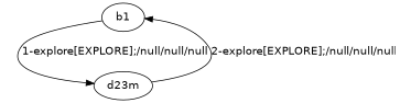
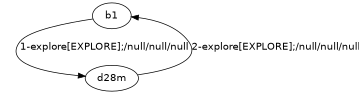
  digraph {
    fontname="DejaVu Sans"
    node [fontname="DejaVu Sans"]
    edge [fontname="DejaVu Sans"]
    b1
-   d23m
+   d23m [label=d28m]
    b1 -> d23m [label="1-explore[EXPLORE];/null/null/null"]
    d23m -> b1 [label="2-explore[EXPLORE];/null/null/null"]
  }
